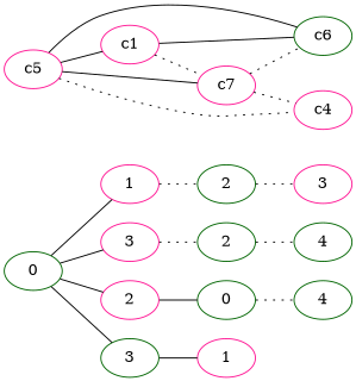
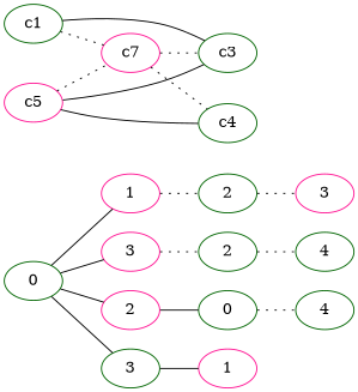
  graph {
    rankdir=LR
    node [color=darkgreen]
    n1 [label=0]
    n2 [color=deeppink label=1]
    n3 [color=deeppink label=3]
    n4 [color=deeppink label=2]
    n5 [label=3]
    n6 [label=2]
    n7 [label=2]
    n8 [label=0]
    n9 [color=deeppink label=1]
    n10 [color=deeppink label=3]
    n11 [label=4]
    n12 [label=4]
    n13 [color=deeppink label=c5]
-   c1 [color=deeppink]
+   c1
    n15 [color=deeppink label=c7]
-   c3 [label=c6]
-   c4 [color=deeppink]
+   c3
+   c4
    n1 -- n2
    n1 -- n3
    n1 -- n4
    n1 -- n5
    n2 -- n6 [style=dotted]
    n3 -- n7 [style=dotted]
    n4 -- n8
    n5 -- n9
    n6 -- n10 [style=dotted]
    n7 -- n11 [style=dotted]
    n8 -- n12 [style=dotted]
-   n13 -- c1
-   n13 -- n15
+   n13 -- n15 [style=dotted]
    n13 -- c3
-   n13 -- c4 [style=dotted]
+   n13 -- c4 [style=solid]
    c1 -- n15 [style=dotted]
    c1 -- c3
    n15 -- c3 [style=dotted]
    n15 -- c4 [style=dotted]
  }
